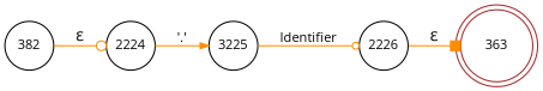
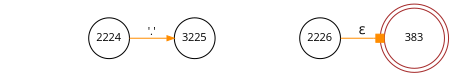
  digraph {
    fontname="Open Sans"
    rankdir=LR
    node [color=black fixedsize=true fontname="Open Sans" fontsize=11 shape=circle peripheries=1]
    edge [arrowhead=odot color=darkorange fontname="Open Sans"]
-   n1 [color=brown label=363 shape=doublecircle width=.6 peripheries=""]
+   n1 [color=brown label=383 shape=doublecircle width=.6 peripheries=""]
    n2 [label=2224 width=.55]
    n3 [label=3225 width=.55]
    n4 [label=2226 width=.55]
-   n5 [label=382 width=.55]
    n2 -> n3 [arrowhead=normal arrowsize=.7 fontsize=11 label="'.'"]
-   n3 -> n4 [arrowsize=.7 fontsize=11 label=Identifier]
    n4 -> n1 [arrowhead=box label="&epsilon;"]
-   n5 -> n2 [label="&epsilon;"]
  }
